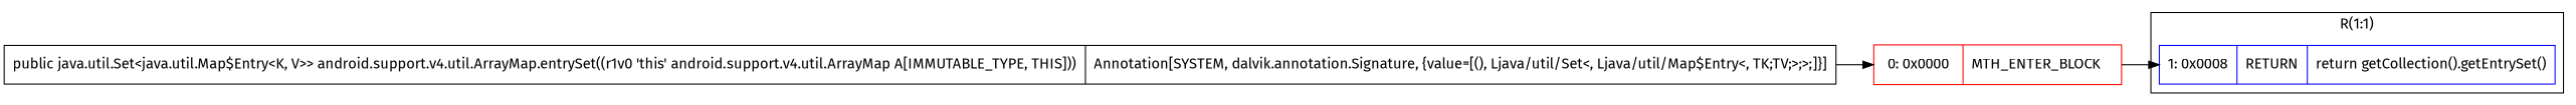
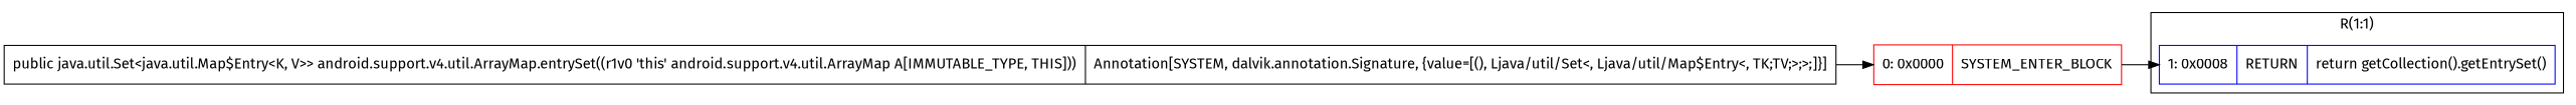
  digraph {
    rankdir=LR
    fontname="Fira Sans"
    node [shape=record fontname="Fira Sans"]
    edge [fontname="Fira Sans"]
    n1 [color=blue label="{1\:\ 0x0008|RETURN\l|return getCollection().getEntrySet()\l}"]
-   n2 [color=red label="{0\:\ 0x0000|MTH_ENTER_BLOCK\l}"]
+   n2 [color=red label="{0\:\ 0x0000|SYSTEM_ENTER_BLOCK\l}"]
    n3 [label="{public java.util.Set\<java.util.Map$Entry\<K, V\>\> android.support.v4.util.ArrayMap.entrySet((r1v0 'this' android.support.v4.util.ArrayMap A[IMMUTABLE_TYPE, THIS]))  | Annotation[SYSTEM, dalvik.annotation.Signature, \{value=[(), Ljava\/util\/Set\<, Ljava\/util\/Map$Entry\<, TK;TV;\>;\>;]\}]\l}"]
    subgraph cluster_1 {
      label="R(1:1)"
      n1
    }
    n2 -> n1
    n3 -> n2
  }
